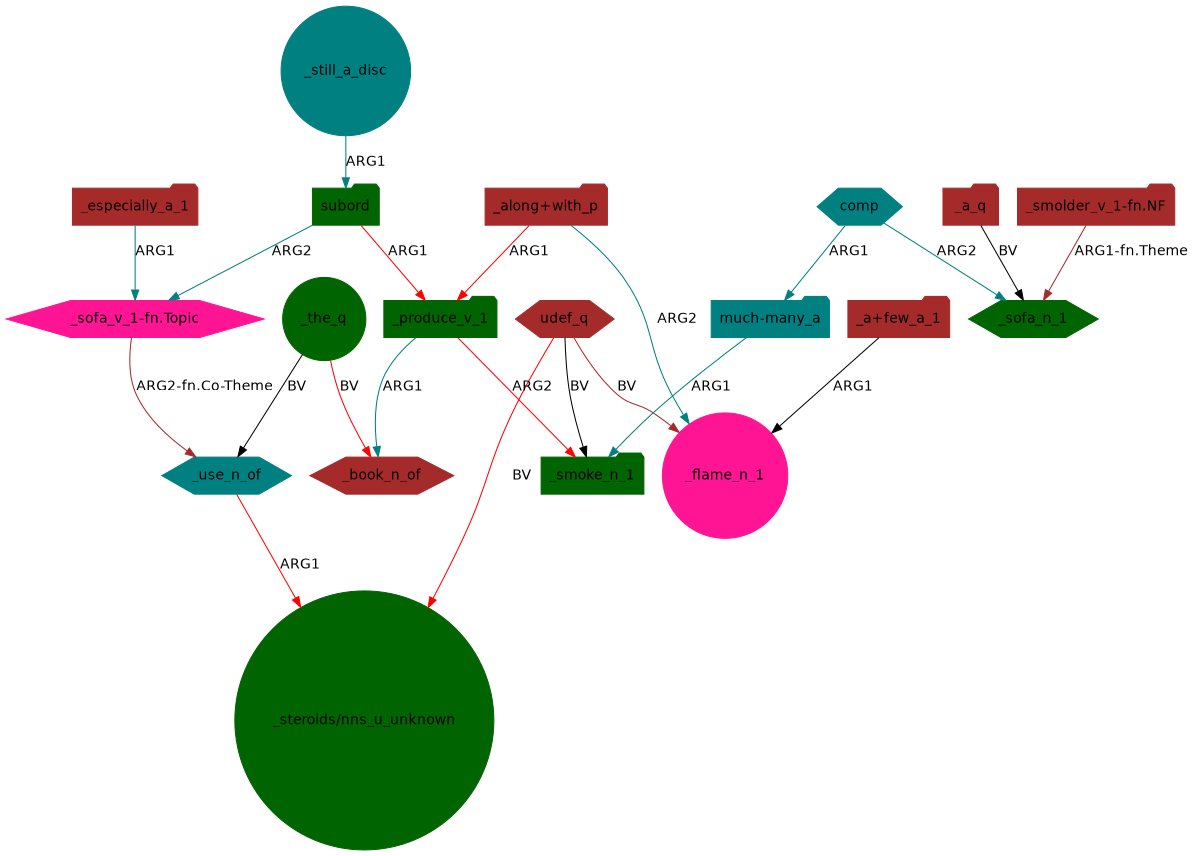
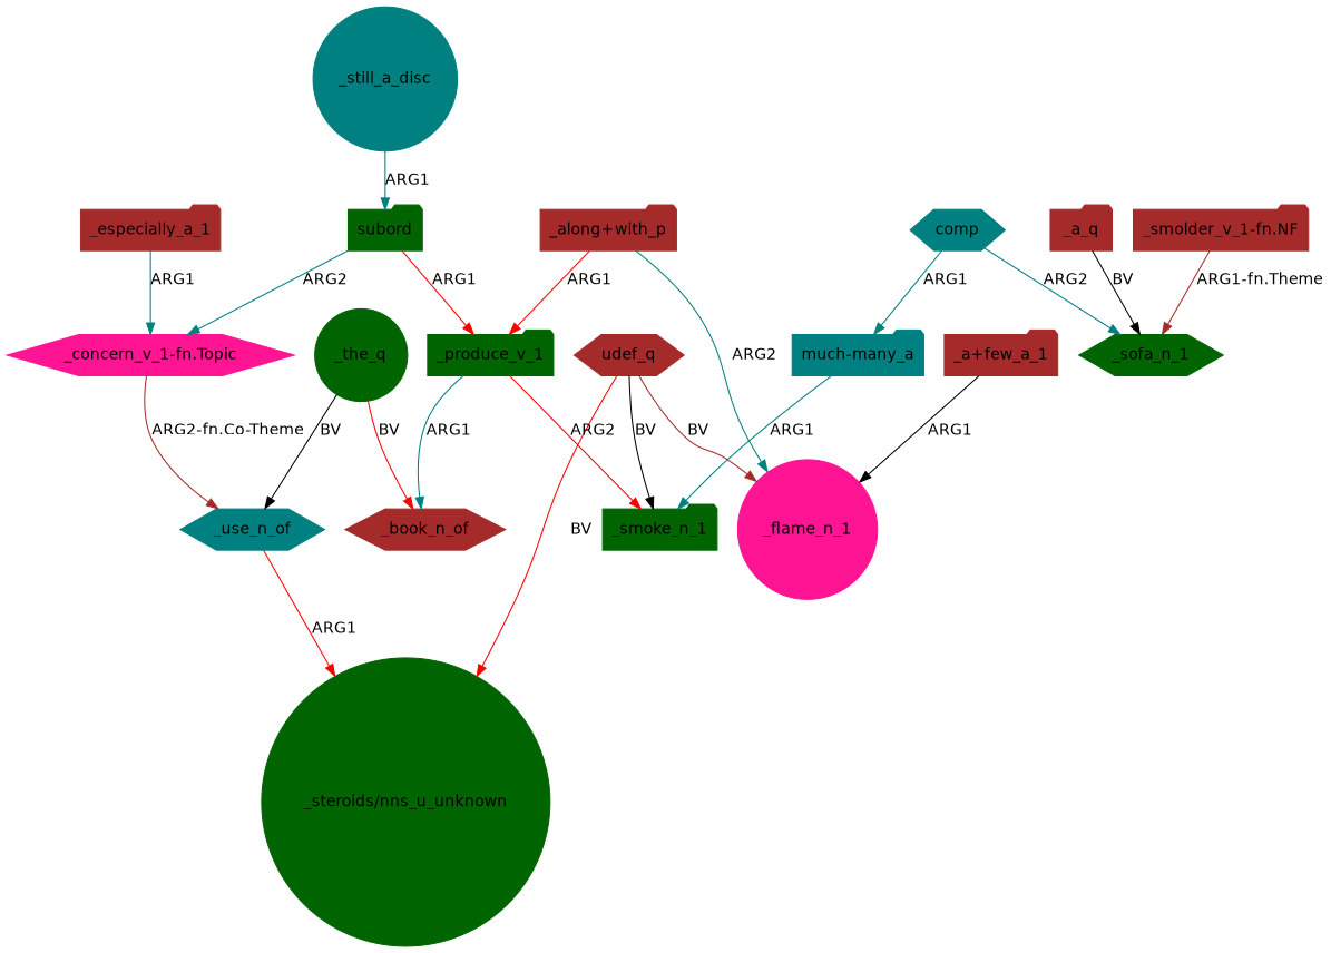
  digraph {
    fontname="DejaVu Sans"
    node [shape=folder style=filled color=brown fontname="DejaVu Sans"]
    edge [color=teal fontname="DejaVu Sans"]
    udef_q [shape=hexagon]
    _smoke_n_1 [color=darkgreen]
    "_steroids/nns_u_unknown" [shape=circle color=darkgreen]
    _flame_n_1 [shape=circle color=deeppink]
    _still_a_disc [shape=circle color=teal]
    subord [color=darkgreen]
    _produce_v_1 [color=darkgreen]
-   "_concern_v_1-fn.Topic" [shape=hexagon color=deeppink label="_sofa_v_1-fn.Topic"]
+   "_concern_v_1-fn.Topic" [shape=hexagon color=deeppink]
    "_along+with_p"
    _book_n_of [shape=hexagon]
    _the_q [shape=circle color=darkgreen]
    _use_n_of [shape=hexagon color=teal]
    comp [shape=hexagon color=teal]
    "much-many_a" [color=teal]
    _sofa_n_1 [shape=hexagon color=darkgreen]
    _especially_a_1
    "_a+few_a_1"
    _a_q
    "_smolder_v_1-fn.NF"
    udef_q -> _smoke_n_1 [label=BV color=black]
    udef_q -> "_steroids/nns_u_unknown" [label=BV color=red]
    udef_q -> _flame_n_1 [label=BV color=brown]
    _still_a_disc -> subord [label=ARG1]
    subord -> _produce_v_1 [label=ARG1 color=red]
    subord -> "_concern_v_1-fn.Topic" [label=ARG2]
    _produce_v_1 -> _smoke_n_1 [label=ARG2 color=red]
    _produce_v_1 -> _book_n_of [label=ARG1]
    "_concern_v_1-fn.Topic" -> _use_n_of [label="ARG2-fn.Co-Theme" color=brown]
    "_along+with_p" -> _flame_n_1 [label=ARG2]
    "_along+with_p" -> _produce_v_1 [label=ARG1 color=red]
    _the_q -> _book_n_of [label=BV color=red]
    _the_q -> _use_n_of [label=BV color=black]
    _use_n_of -> "_steroids/nns_u_unknown" [label=ARG1 color=red]
    comp -> "much-many_a" [label=ARG1]
    comp -> _sofa_n_1 [label=ARG2]
    "much-many_a" -> _smoke_n_1 [label=ARG1]
    _especially_a_1 -> "_concern_v_1-fn.Topic" [label=ARG1]
    "_a+few_a_1" -> _flame_n_1 [label=ARG1 color=black]
    _a_q -> _sofa_n_1 [label=BV color=black]
    "_smolder_v_1-fn.NF" -> _sofa_n_1 [label="ARG1-fn.Theme" color=brown]
  }
